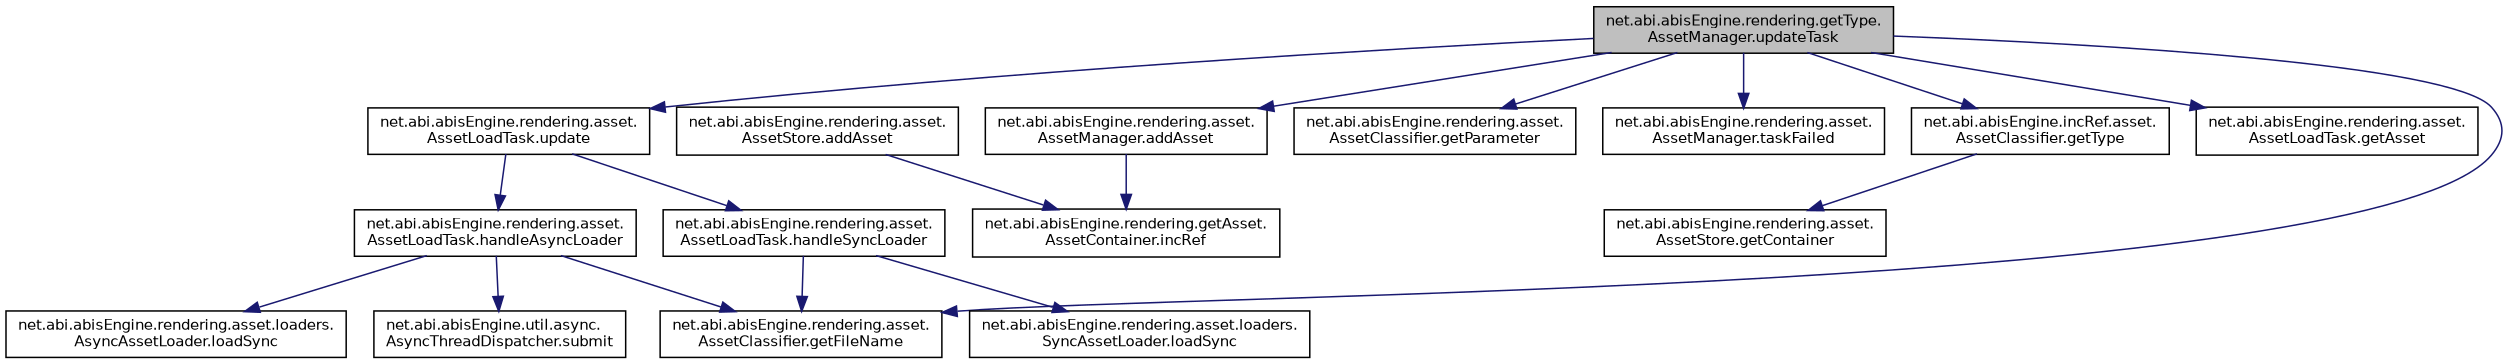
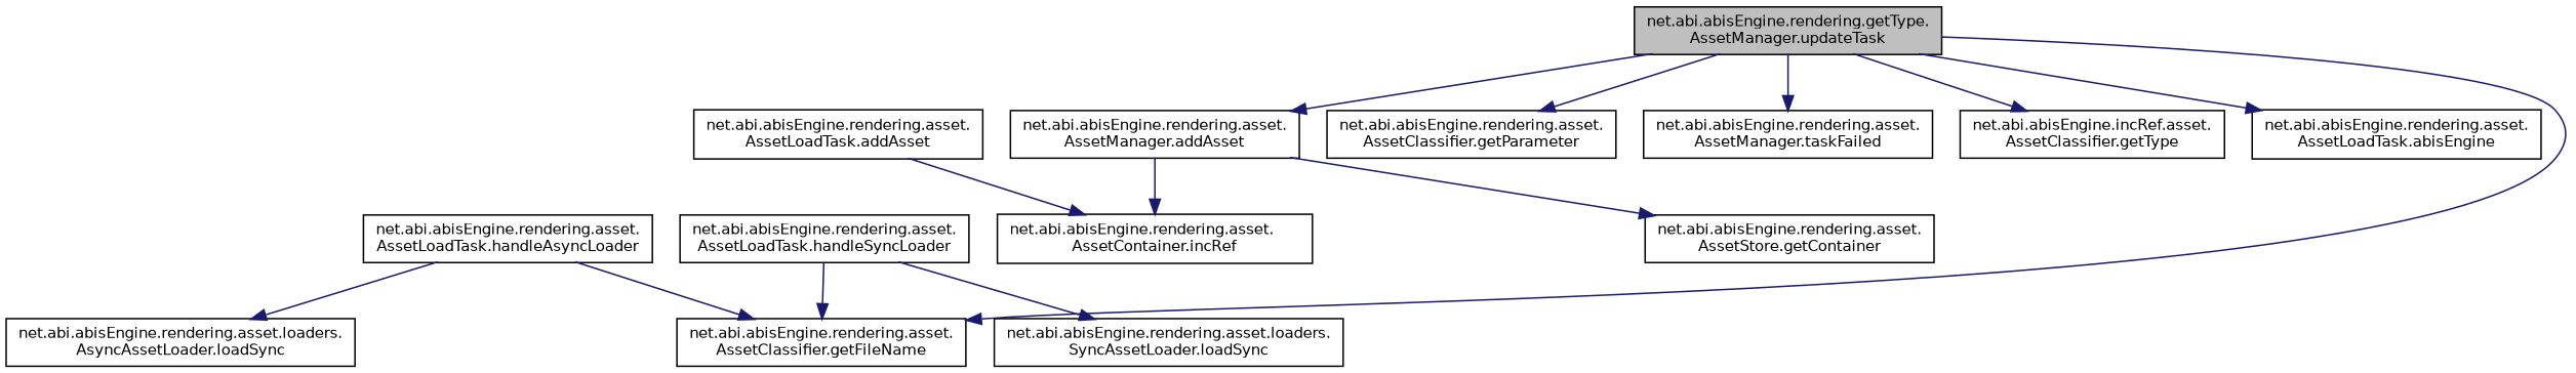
  digraph {
    rankdir=TB
    node [color=black fillcolor=white fontname=Helvetica fontsize=10 shape=record style=filled]
    edge [color=midnightblue fontname=Helvetica fontsize=10 labelfontname=Helvetica labelfontsize=10 style=solid]
    n1 [fillcolor=grey75 fontcolor=black height=0.2 label="net.abi.abisEngine.rendering.getType.\lAssetManager.updateTask" width=0.4]
    n2 [height=0.2 label="net.abi.abisEngine.rendering.asset.\lAssetManager.addAsset" width=0.4]
-   n3 [height=0.2 label="net.abi.abisEngine.rendering.asset.\lAssetLoadTask.getAsset" width=0.4]
+   n3 [height=0.2 label="net.abi.abisEngine.rendering.asset.\lAssetLoadTask.abisEngine" width=0.4]
    n4 [height=0.2 label="net.abi.abisEngine.rendering.asset.\lAssetClassifier.getFileName" width=0.4]
    n5 [height=0.2 label="net.abi.abisEngine.rendering.asset.\lAssetClassifier.getParameter" width=0.4]
    n6 [height=0.2 label="net.abi.abisEngine.incRef.asset.\lAssetClassifier.getType" width=0.4]
    n7 [height=0.2 label="net.abi.abisEngine.rendering.asset.\lAssetManager.taskFailed" width=0.4]
-   n8 [height=0.2 label="net.abi.abisEngine.rendering.asset.\lAssetLoadTask.update" width=0.4]
    n9 [height=0.2 label="net.abi.abisEngine.rendering.asset.\lAssetStore.getContainer" width=0.4]
-   n10 [height=0.2 label="net.abi.abisEngine.rendering.getAsset.\lAssetContainer.incRef" width=0.4]
+   n10 [height=0.2 label="net.abi.abisEngine.rendering.asset.\lAssetContainer.incRef" width=0.4]
    n11 [height=0.2 label="net.abi.abisEngine.rendering.asset.\lAssetLoadTask.handleAsyncLoader" width=0.4]
    n12 [height=0.2 label="net.abi.abisEngine.rendering.asset.\lAssetLoadTask.handleSyncLoader" width=0.4]
-   n13 [height=0.2 label="net.abi.abisEngine.rendering.asset.\lAssetStore.addAsset" width=0.4]
+   n13 [height=0.2 label="net.abi.abisEngine.rendering.asset.\lAssetLoadTask.addAsset" width=0.4]
    n14 [height=0.2 label="net.abi.abisEngine.rendering.asset.loaders.\lAsyncAssetLoader.loadSync" width=0.4]
-   n15 [height=0.2 label="net.abi.abisEngine.util.async.\lAsyncThreadDispatcher.submit" width=0.4]
    n16 [height=0.2 label="net.abi.abisEngine.rendering.asset.loaders.\lSyncAssetLoader.loadSync" width=0.4]
    n1 -> n2
    n1 -> n3
    n1 -> n4
    n1 -> n5
    n1 -> n6
    n1 -> n7
-   n1 -> n8
-   n6 -> n9
+   n2 -> n9
    n2 -> n10
-   n8 -> n11
-   n8 -> n12
    n11 -> n4
    n11 -> n14
-   n11 -> n15
    n12 -> n4
    n12 -> n16
    n13 -> n10
  }
